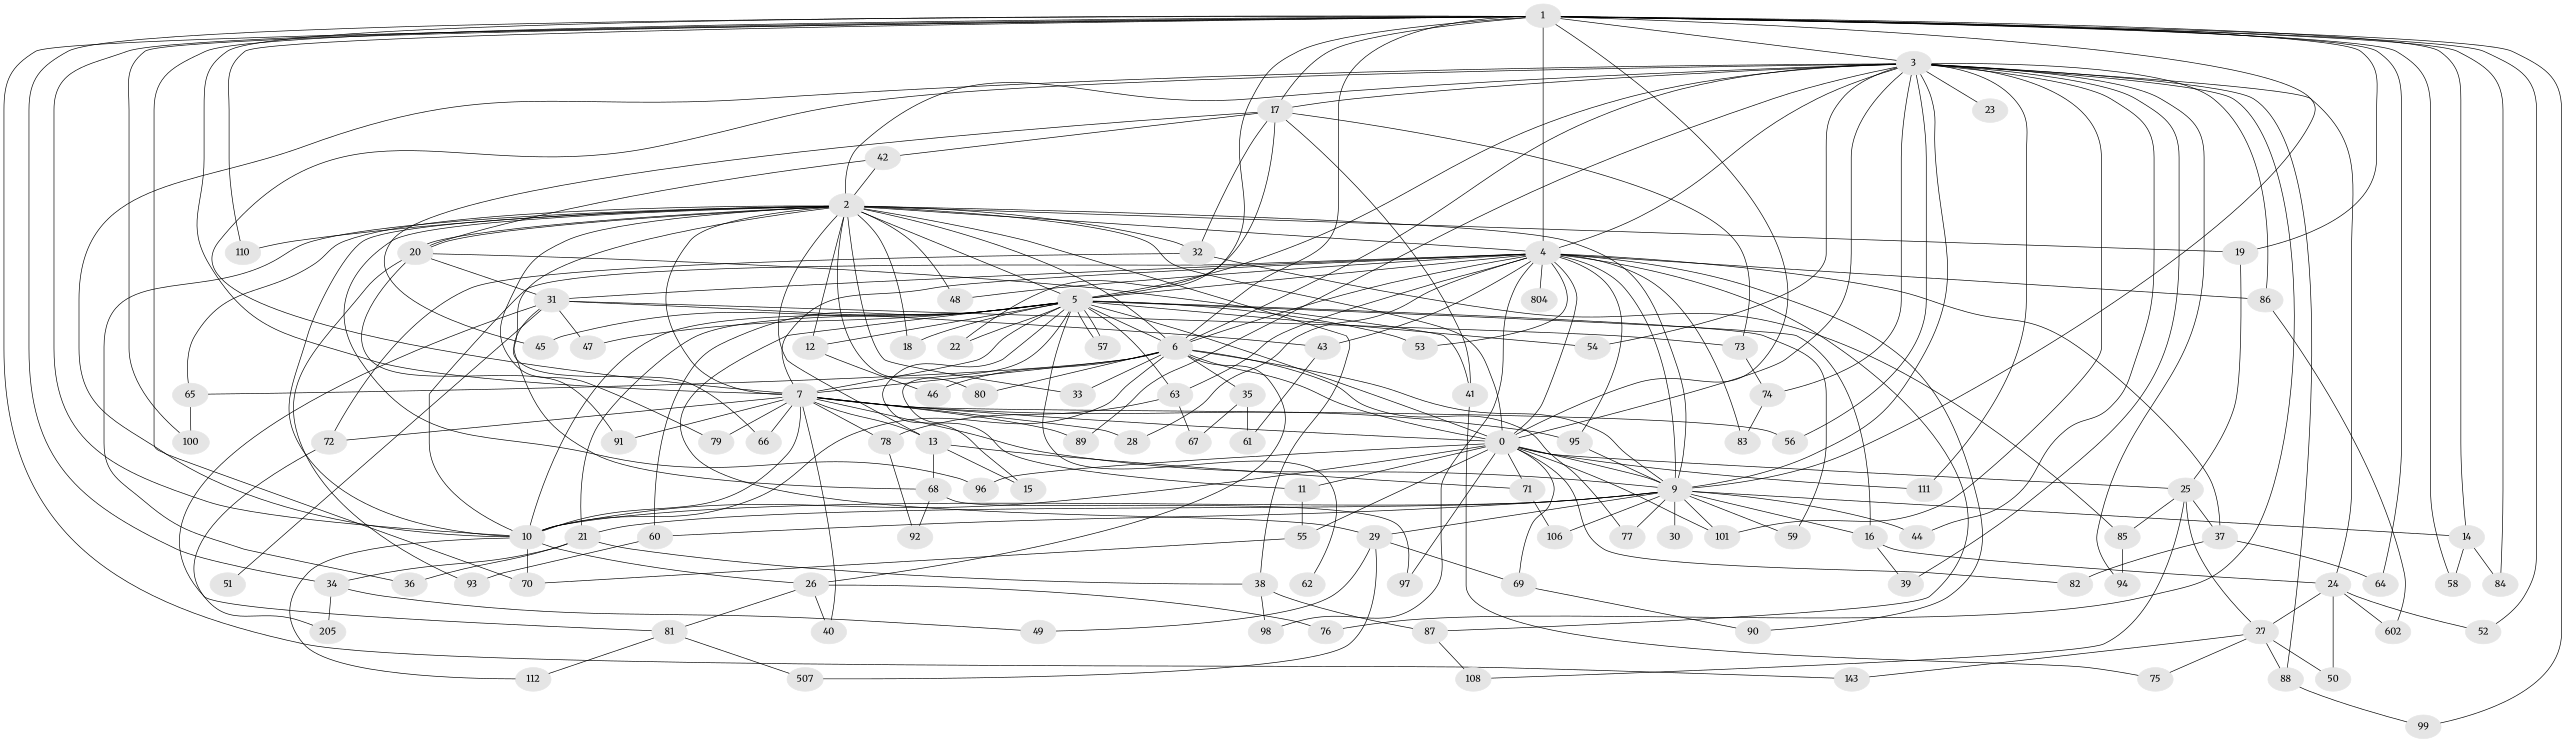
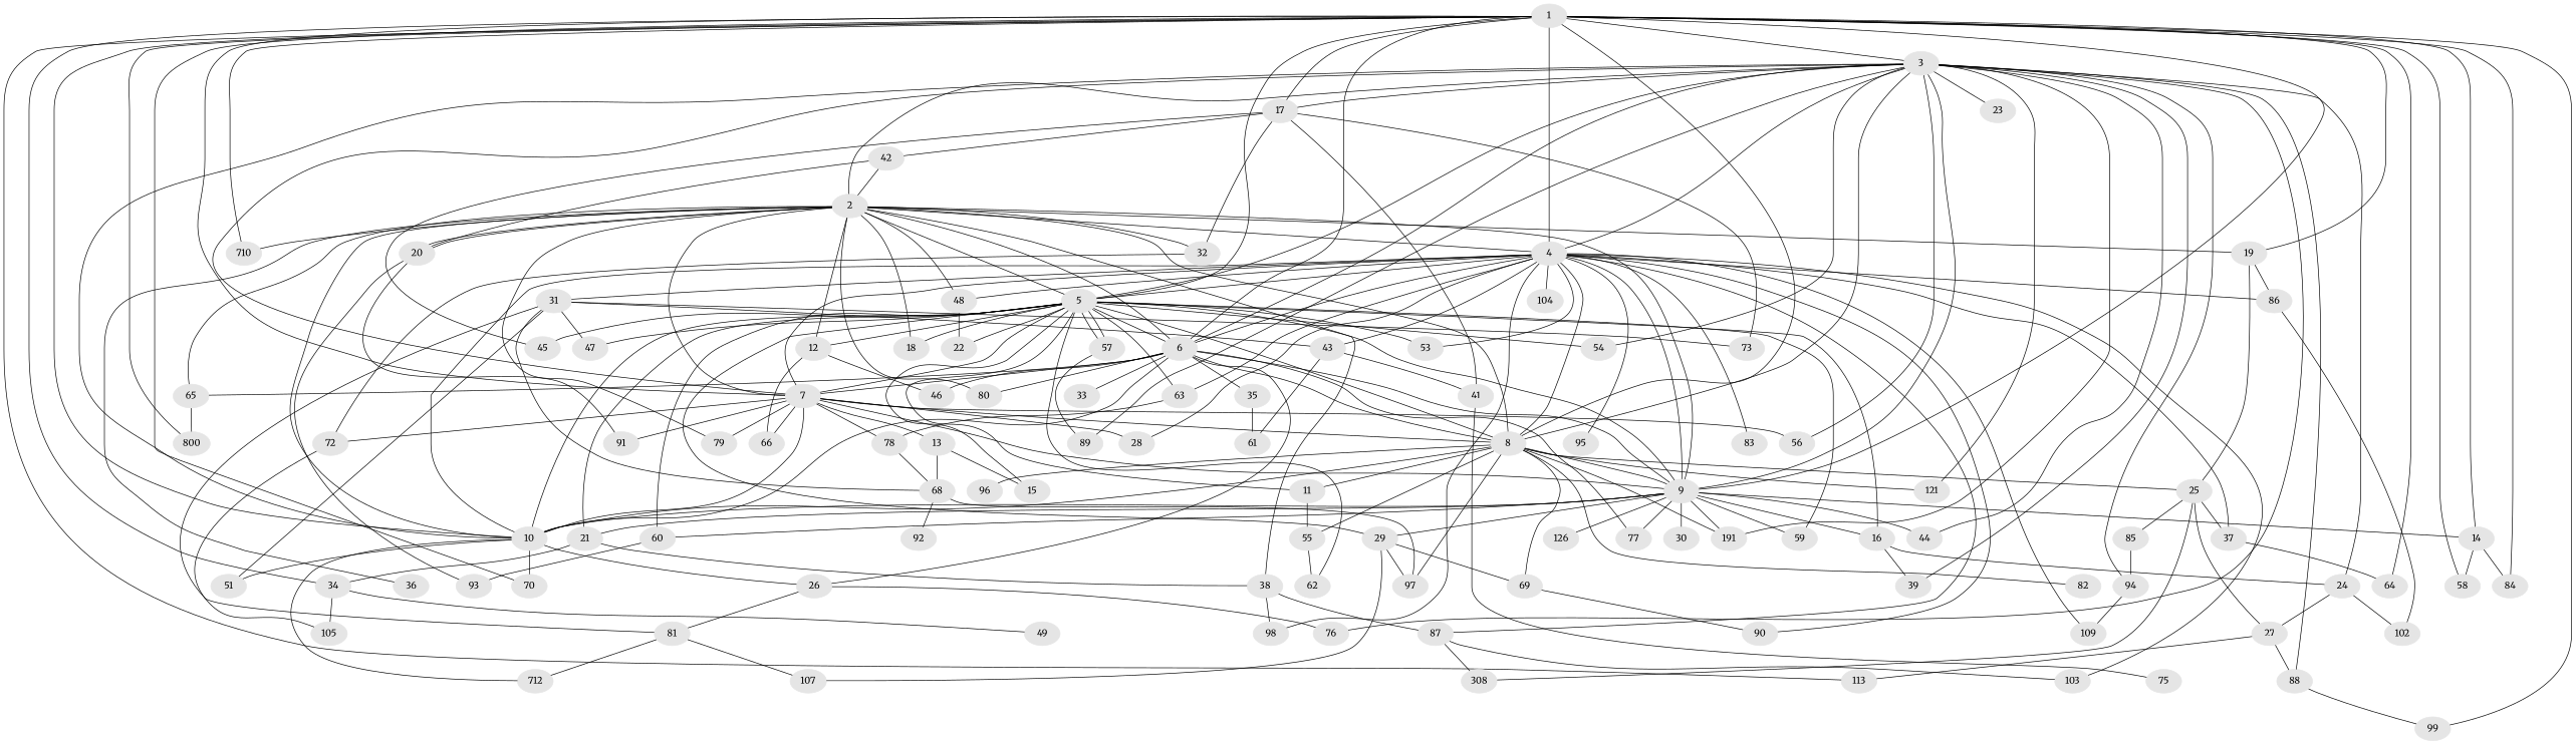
  graph {
    fontname=Merriweather
    node [color=gray90 fontname=Merriweather style=filled]
    edge [fontname=Merriweather]
    1
    3
    4
    5
    6
    7
-   8 [label=0]
+   8
    9
    10
    14
    17
    19
    34
-   52
    58
    64
    70
    84
    99
-   100
-   110
-   113 [label=143]
+   100 [label=800]
+   110 [label=710]
+   113
    2
    12
    13
    18
    20
    32
    33
    36
    38
    48
    65
    66
    79
    80
    96
    23
    24
    39
    44
    54
    56
-   74
    76
    86
    88
    89
    94
-   101
-   111
+   101 [label=191]
+   111 [label=121]
    28
    31
    37
    43
    53
    63
    83
    87
    90
    95
    98
-   104 [label=804]
+   103
+   104
+   109
    11
    15
    16
    21
    22
    29
    45
    47
    57
    59
    60
    62
    35
    26
    46
    77
-   40
    72
    78
    91
    25
    55
    69
-   71
    82
    97
    30
-   106
+   106 [label=126]
    51
-   112
+   112 [label=712]
    41
    42
    73
    49
-   105 [label=205]
+   105
    68
    93
    85
    27
-   50
-   102 [label=602]
+   102
    81
    61
-   67
-   108
-   107 [label=507]
+   108 [label=308]
+   107
    92
    75
    1 -- 3
    1 -- 4
    1 -- 5
    1 -- 6
    1 -- 7
    1 -- 8
    1 -- 9
    1 -- 10
    1 -- 14
    1 -- 17
    1 -- 19
    1 -- 34
-   1 -- 52
    1 -- 58
    1 -- 64
    1 -- 70
    1 -- 84
    1 -- 99
    1 -- 100
    1 -- 110
    1 -- 113
    3 -- 4
    3 -- 5
    3 -- 6
    3 -- 7
    3 -- 8
    3 -- 9
    3 -- 10
    3 -- 17
    3 -- 23
    3 -- 24
    3 -- 39
    3 -- 44
    3 -- 54
    3 -- 56
-   3 -- 74
    3 -- 76
-   3 -- 86
+   19 -- 86
    3 -- 88
    3 -- 89
    3 -- 94
    3 -- 101
    3 -- 111
    4 -- 5
    4 -- 6
    4 -- 7
    4 -- 8
    4 -- 9
    4 -- 10
    4 -- 48
    4 -- 86
    4 -- 28
    4 -- 31
    4 -- 37
    4 -- 43
    4 -- 53
    4 -- 63
    4 -- 83
    4 -- 87
    4 -- 90
    4 -- 95
    4 -- 98
+   4 -- 103
    4 -- 104
+   4 -- 109
    5 -- 6
    5 -- 7
    5 -- 8
-   95 -- 9
+   5 -- 9
    5 -- 10
    5 -- 12
    5 -- 18
    5 -- 54
    5 -- 53
    5 -- 63
    5 -- 11
    5 -- 15
    5 -- 16
    5 -- 21
    5 -- 22
    5 -- 29
    5 -- 45
    5 -- 47
    5 -- 57
    5 -- 57
    5 -- 59
    5 -- 60
    5 -- 62
    6 -- 7
    6 -- 8
    6 -- 9
    6 -- 10
    6 -- 33
    6 -- 65
    6 -- 80
    6 -- 35
    6 -- 26
    6 -- 46
    6 -- 77
    7 -- 8
    7 -- 9
    7 -- 10
    7 -- 13
    7 -- 66
    7 -- 79
    7 -- 56
-   7 -- 89
+   57 -- 89
    7 -- 28
-   7 -- 95
-   7 -- 40
    7 -- 72
    7 -- 78
    7 -- 91
    8 -- 9
    8 -- 10
    8 -- 96
    8 -- 101
    8 -- 111
    8 -- 11
    8 -- 25
    8 -- 55
    8 -- 69
-   8 -- 71
    8 -- 82
    8 -- 97
    9 -- 10
    9 -- 14
    9 -- 44
    9 -- 101
    9 -- 16
    9 -- 21
    9 -- 29
    9 -- 59
    9 -- 60
    9 -- 77
    9 -- 30
    9 -- 106
    10 -- 70
    10 -- 26
+   10 -- 51
    10 -- 112
    14 -- 58
    14 -- 84
    17 -- 32
-   17 -- 22
+   48 -- 22
    17 -- 45
    17 -- 41
    17 -- 42
    17 -- 73
    19 -- 25
    34 -- 49
    34 -- 105
    2 -- 3
    2 -- 4
    2 -- 5
    2 -- 6
    2 -- 7
    2 -- 8
    2 -- 9
    2 -- 10
    2 -- 19
    2 -- 110
    2 -- 12
-   2 -- 13
    2 -- 18
    2 -- 20
    2 -- 20
    2 -- 32
-   2 -- 33
    2 -- 36
    2 -- 38
    2 -- 48
    2 -- 65
-   2 -- 66
+   12 -- 66
    2 -- 79
    2 -- 80
-   2 -- 96
    12 -- 46
    13 -- 15
-   13 -- 71
    13 -- 68
-   20 -- 31
    20 -- 91
-   20 -- 41
+   43 -- 41
    20 -- 42
    20 -- 93
    32 -- 72
-   32 -- 85
    38 -- 87
    38 -- 98
    65 -- 100
-   24 -- 52
    24 -- 27
-   24 -- 50
    24 -- 102
-   74 -- 83
    86 -- 102
    88 -- 99
+   94 -- 109
    31 -- 43
    31 -- 47
    31 -- 51
    31 -- 73
    31 -- 68
    31 -- 81
    37 -- 64
-   37 -- 82
    43 -- 61
    63 -- 78
-   63 -- 67
+   87 -- 103
    87 -- 108
    11 -- 55
    16 -- 24
    16 -- 39
    21 -- 34
-   21 -- 36
    21 -- 38
    29 -- 69
-   29 -- 49
+   29 -- 97
    29 -- 107
    60 -- 93
    35 -- 61
-   35 -- 67
    26 -- 76
-   26 -- 40
    26 -- 81
    72 -- 105
-   78 -- 92
+   78 -- 68
    25 -- 37
    25 -- 85
    25 -- 27
    25 -- 108
-   55 -- 70
+   55 -- 62
    69 -- 90
-   71 -- 106
    41 -- 75
    42 -- 2
-   73 -- 74
    68 -- 97
    68 -- 92
    85 -- 94
    27 -- 113
    27 -- 88
-   27 -- 50
-   27 -- 75
    81 -- 112
    81 -- 107
  }
